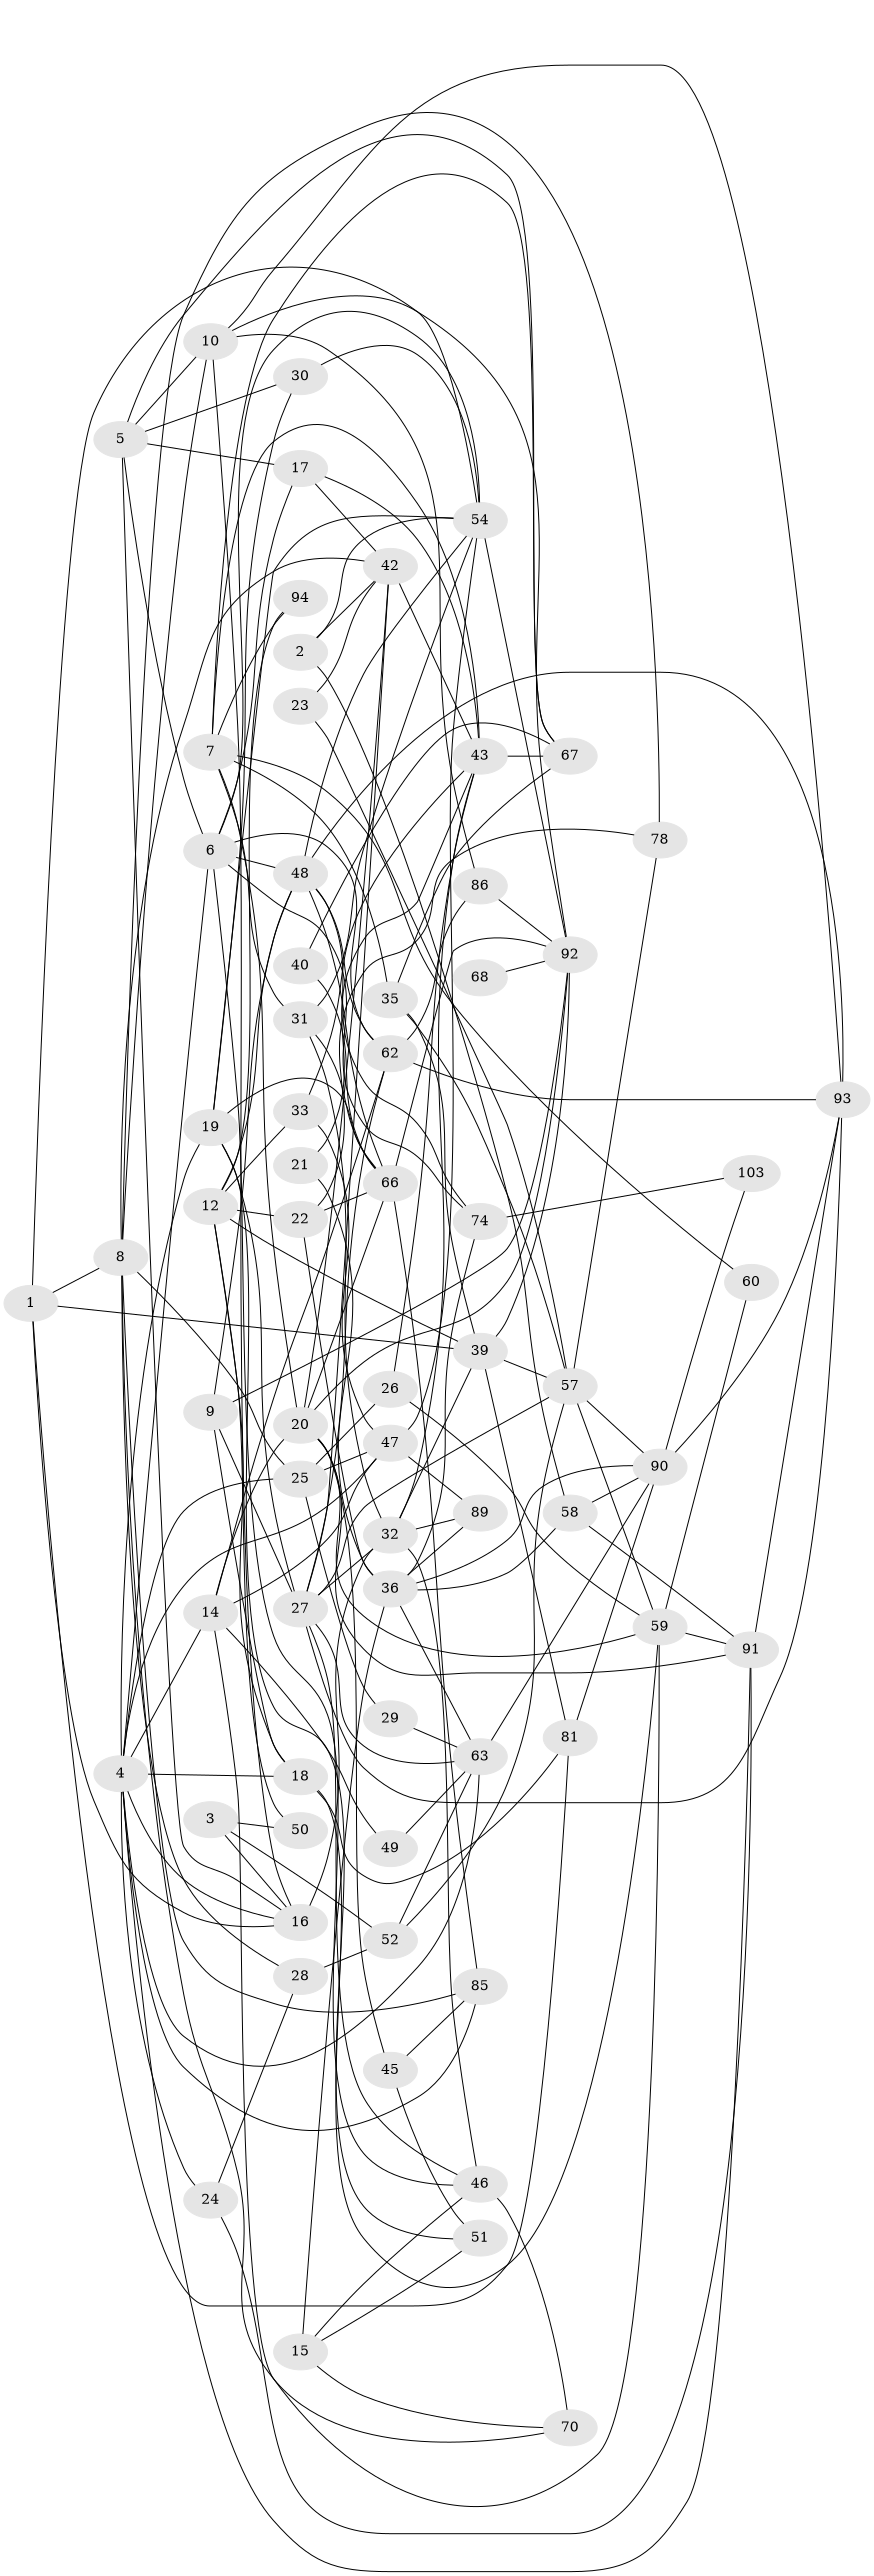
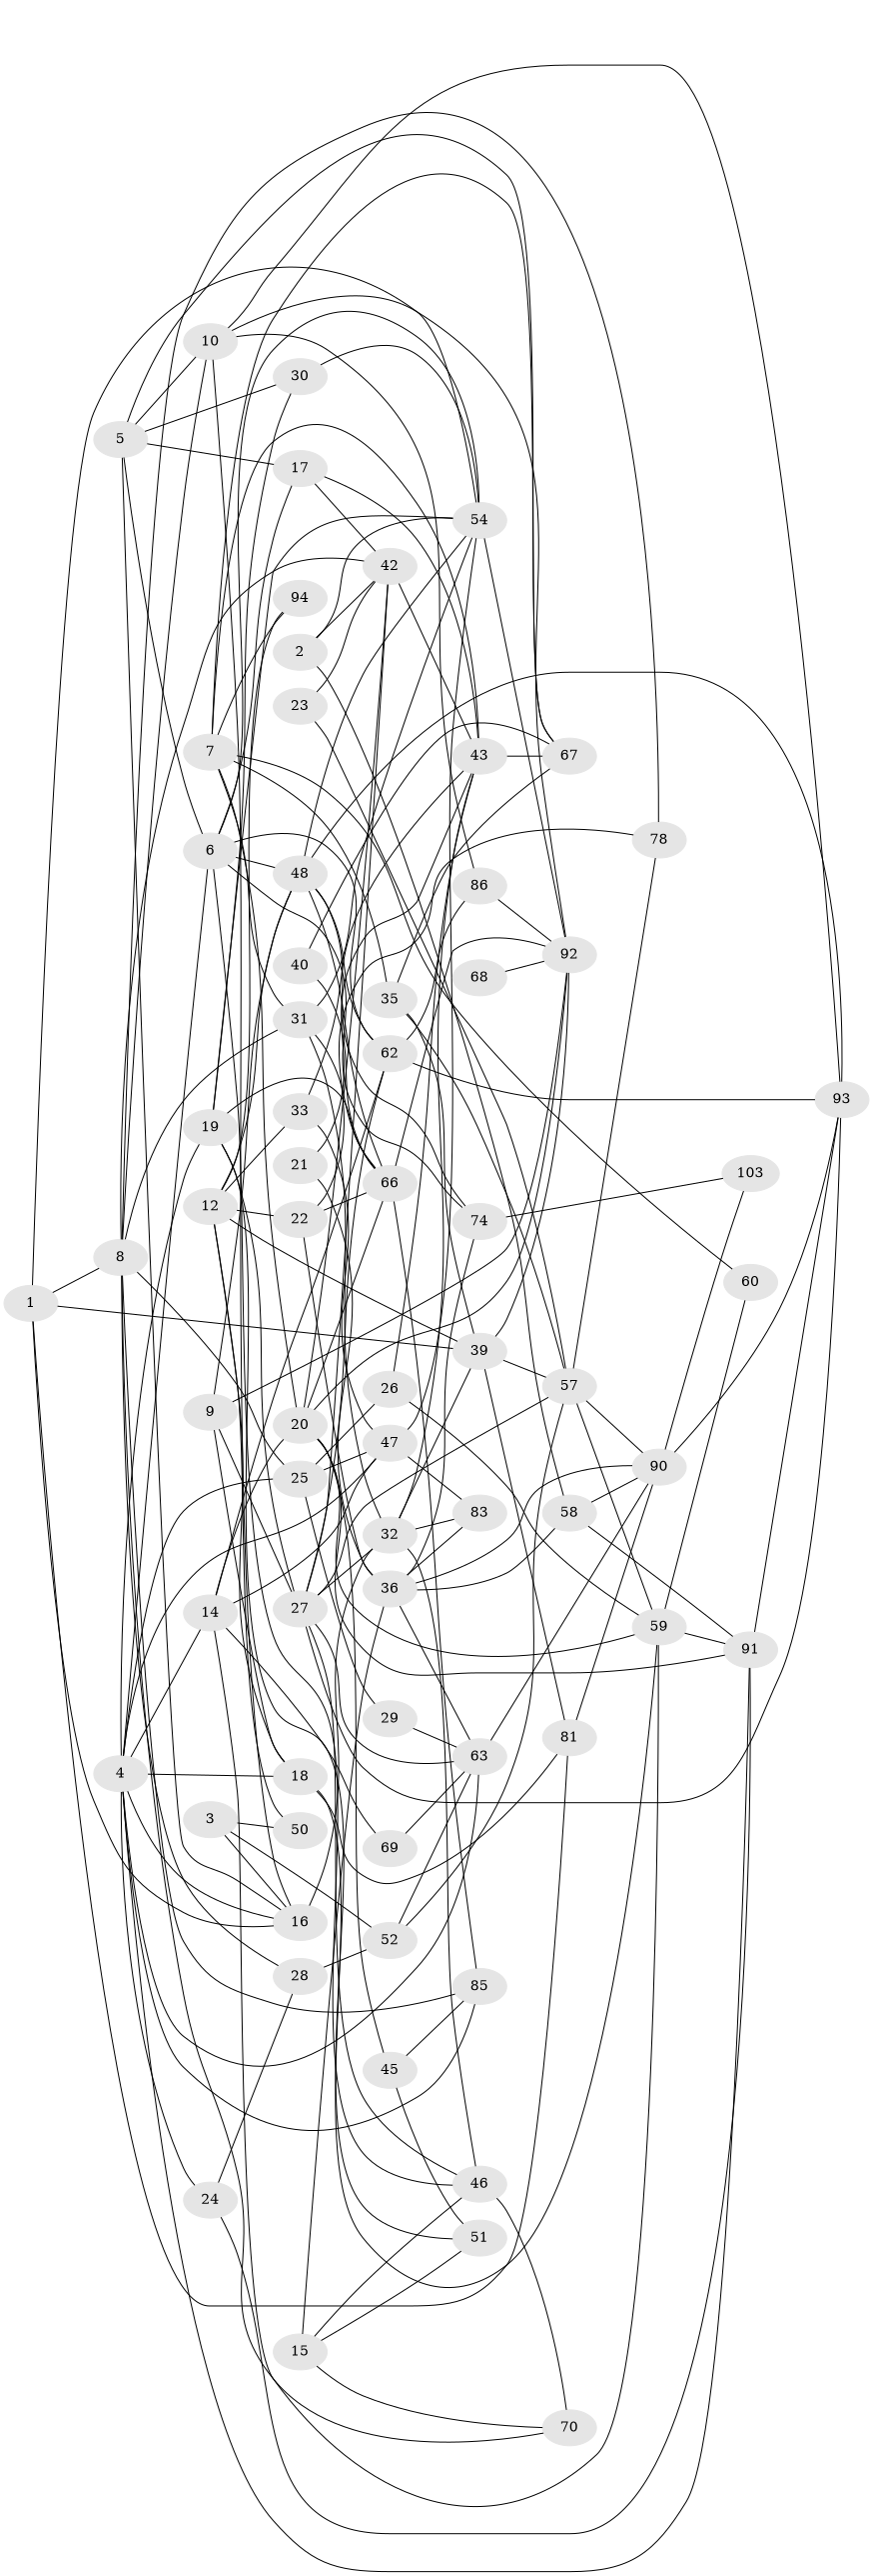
  graph {
    rankdir=LR
    node [color=gray90 style=filled]
    1 [super="+76"]
    8 [super="+55"]
    16 [super="+106"]
    39 [super="+41"]
    54 [super="+77"]
    81 [super="+108"]
    42 [super="+110"]
    25 [super="+37"]
    85 [super="+101"]
    10 [super="+34"]
    31 [super="+56"]
    28
    70
    78
    32 [super="+69"]
    92 [super="+104"]
    57 [super="+72"]
    90 [super="+105"]
    43 [super="+53"]
    2
    58
    91 [super="+97"]
    3
    50
    52
    63 [super="+75"]
    4 [super="+80"]
    6 [super="+88"]
    14 [super="+82"]
    18 [super="+44"]
    19 [super="+65"]
    24 [super="+95"]
    47 [super="+84"]
    17
    46 [super="+73"]
    48 [super="+99"]
    62 [super="+107"]
    74 [super="+79"]
    20 [super="+87"]
-   49
+   49 [label=69]
    59 [super="+61"]
    30
    27 [super="+100"]
    51
    66 [super="+98"]
    26
    29
-   89 [super="+102"]
+   89 [super="+102" label=83]
    93 [super="+96"]
    5 [super="+71"]
    67
    86
    103
    7 [super="+11"]
    35
    60
    94
    45
    9 [super="+13"]
    12 [super="+109"]
    22
    33
    36 [super="+64"]
    15 [super="+83"]
    21
    23
    68
    40
    1 -- 8
    1 -- 16
    1 -- 39
    1 -- 54
    1 -- 81
    8 -- 42
    8 -- 25
    8 -- 85 [weight=2]
    8 -- 10
+   8 -- 31
    8 -- 28
    8 -- 70
    8 -- 78
    16 -- 32
    39 -- 81
    39 -- 92
    39 -- 57
    54 -- 92
    81 -- 90
    42 -- 43
    25 -- 47
    25 -- 26
    25 -- 29
    10 -- 16
    10 -- 92
    10 -- 93
    10 -- 86
    31 -- 54
    31 -- 32
    31 -- 66
    28 -- 52
    32 -- 39
    32 -- 43
    32 -- 46
    32 -- 89
    57 -- 78
    57 -- 90
    57 -- 59
    90 -- 93
    90 -- 103
    43 -- 67
    2 -- 54
    2 -- 42
    2 -- 58
    58 -- 90
    58 -- 91
    91 -- 93
    3 -- 16
    3 -- 50
    3 -- 52
    52 -- 57
    52 -- 63
    63 -- 90
    4 -- 16
    4 -- 25
    4 -- 85
    4 -- 91
    4 -- 63
    4 -- 6
    4 -- 14
    4 -- 18
    4 -- 19
    4 -- 24
    4 -- 47
    6 -- 54
    6 -- 17
    6 -- 46
    6 -- 48
    6 -- 62
    6 -- 74
    14 -- 47
    14 -- 62
    14 -- 20
    14 -- 49
    14 -- 59
    18 -- 81
    18 -- 59
    19 -- 54
    19 -- 30
    19 -- 27
    19 -- 51
    19 -- 66
    24 -- 28
    24 -- 91
    47 -- 54
    47 -- 89
    17 -- 42
    17 -- 43
    46 -- 70
    48 -- 54
    48 -- 62
    48 -- 74
    48 -- 66
    48 -- 93
    62 -- 93 [weight=2]
    62 -- 86
    74 -- 103
    20 -- 42
    20 -- 92
    20 -- 91
    20 -- 59
    20 -- 66
    20 -- 45
    49 -- 63
    59 -- 91
    59 -- 60
    30 -- 54
    27 -- 42
    27 -- 32
    27 -- 57
    27 -- 63
    27 -- 46
    27 -- 62
    27 -- 93
    66 -- 85
    66 -- 92
    26 -- 43
    26 -- 59
    29 -- 63
    5 -- 16
    5 -- 10
    5 -- 6
    5 -- 17
    5 -- 30
    5 -- 67
    86 -- 92
    7 -- 31
    7 -- 43
    7 -- 20
    7 -- 67
    7 -- 35
    7 -- 60
    7 -- 94
    35 -- 39
    35 -- 57
    35 -- 67
    45 -- 85
    45 -- 51
    9 -- 92
    9 -- 18
    9 -- 48
    9 -- 27
    12 -- 39
    12 -- 50
    12 -- 18
    12 -- 48 [weight=2]
    12 -- 94
    12 -- 22
    12 -- 33
    22 -- 78
    22 -- 66
    22 -- 36
    33 -- 43
    33 -- 47
    36 -- 90
    36 -- 58
    36 -- 63
    36 -- 74
    36 -- 89 [weight=4]
    15 -- 70
    15 -- 46
    15 -- 51
    15 -- 36
    21 -- 43
    21 -- 36
    23 -- 42
    23 -- 57
    68 -- 92
    40 -- 66
    40 -- 67
  }
